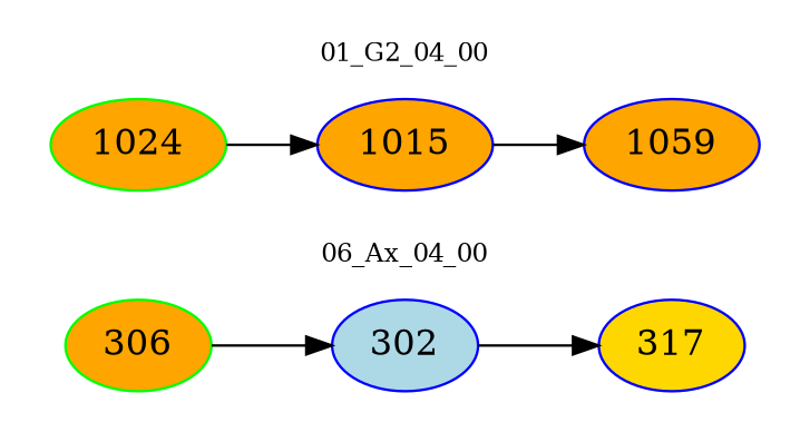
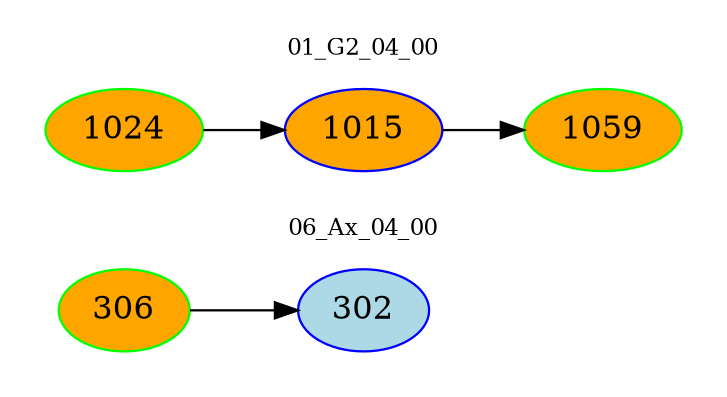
  digraph {
    rankdir=LR
    node [color=blue fillcolor=orange style=filled]
    edge [color=black]
    n1 [color=green label=306]
    n2 [fillcolor=lightblue label=302]
-   n3 [fillcolor=gold label=317]
    n4 [color=green label=1024]
    n5 [label=1015]
-   n6 [label=1059]
+   n6 [color=green label=1059]
    subgraph cluster_1 {
      color=white
      fontsize=10
      label="06_Ax_04_00"
      n1
      n2
-     n3
    }
    subgraph cluster_2 {
      color=white
      fontsize=10
      label="01_G2_04_00"
      n4
      n5
      n6
    }
    n1 -> n2
-   n2 -> n3
    n4 -> n5
    n5 -> n6
  }
